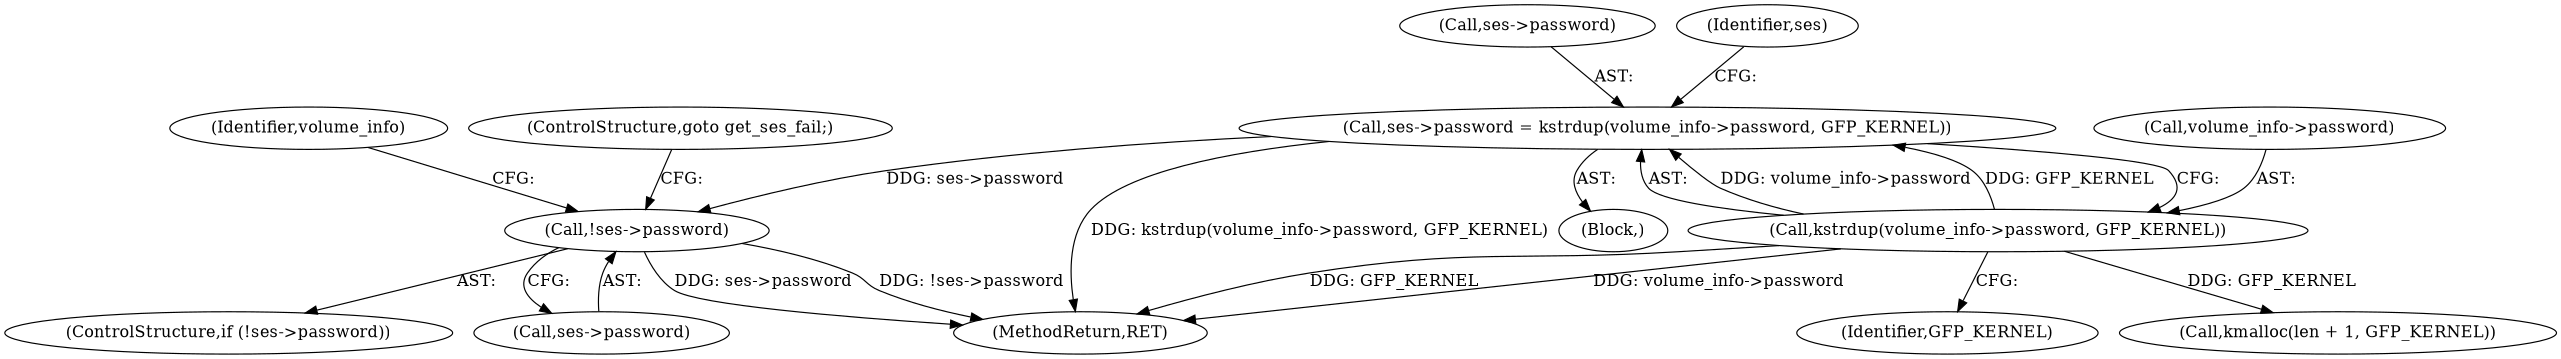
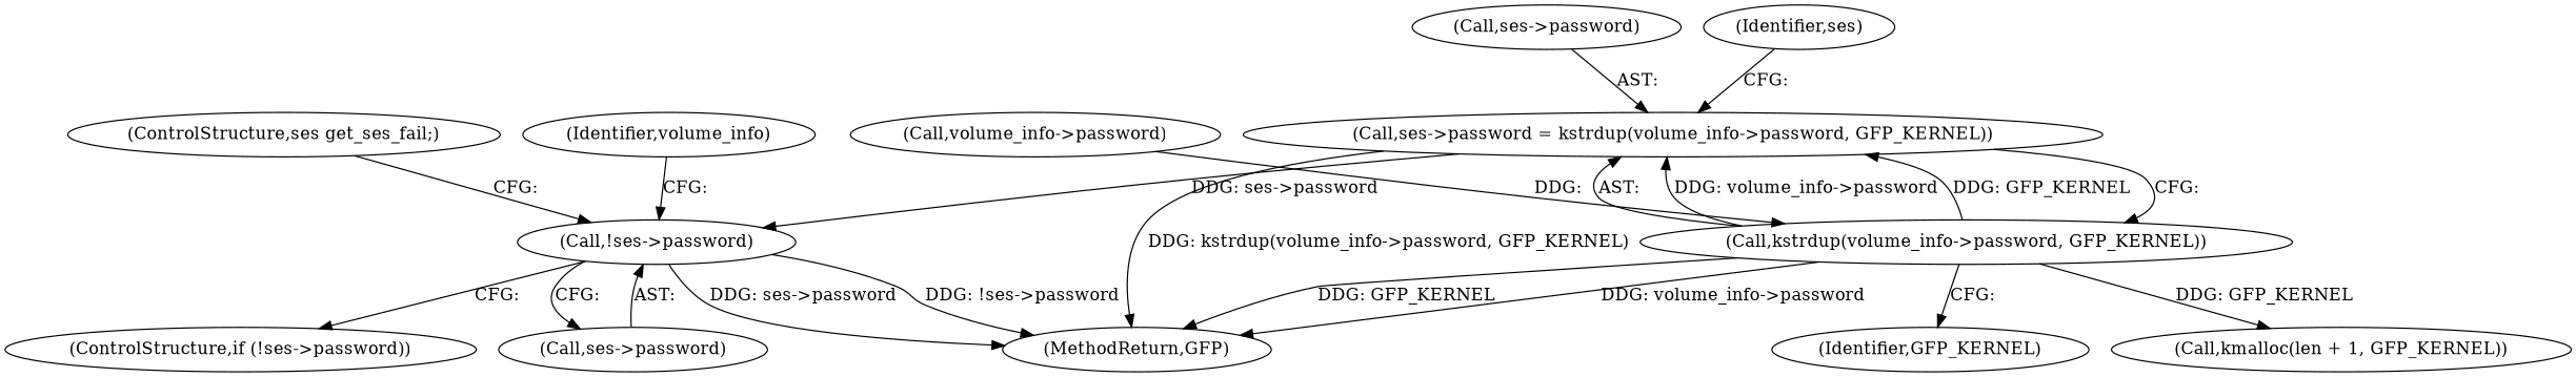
  digraph {
    n1 [label="(Call,!ses->password)"]
-   n2 [label="(MethodReturn,RET)"]
+   n2 [label="(MethodReturn,GFP)"]
    n3 [label="(ControlStructure,if (!ses->password))"]
    n4 [label="(Call,ses->password)"]
    n5 [label="(Call,ses->password = kstrdup(volume_info->password, GFP_KERNEL))"]
    n6 [label="(Call,kstrdup(volume_info->password, GFP_KERNEL))"]
-   n7 [label="(Block,)"]
    n8 [label="(Identifier,GFP_KERNEL)"]
    n9 [label="(Call,kmalloc(len + 1, GFP_KERNEL))"]
    n10 [label="(Call,ses->password)"]
    n11 [label="(Identifier,ses)"]
-   n12 [label="(ControlStructure,goto get_ses_fail;)"]
+   n12 [label="(ControlStructure,ses get_ses_fail;)"]
    n13 [label="(Identifier,volume_info)"]
    n14 [label="(Call,volume_info->password)"]
    n1 -> n2 [label="DDG: ses->password"]
    n1 -> n2 [label="DDG: !ses->password"]
-   n1 -> n3 [label="AST: "]
+   n1 -> n3 [label="CFG: "]
    n1 -> n4 [label="CFG: "]
    n4 -> n1 [label="AST: "]
    n5 -> n1 [label="DDG: ses->password"]
    n5 -> n2 [label="DDG: kstrdup(volume_info->password, GFP_KERNEL)"]
    n5 -> n6 [label="CFG: "]
-   n5 -> n7 [label="AST: "]
    n6 -> n2 [label="DDG: volume_info->password"]
    n6 -> n2 [label="DDG: GFP_KERNEL"]
    n6 -> n5 [label="AST: "]
    n6 -> n5 [label="DDG: volume_info->password"]
    n6 -> n5 [label="DDG: GFP_KERNEL"]
    n6 -> n8 [label="CFG: "]
    n6 -> n9 [label="DDG: GFP_KERNEL"]
    n10 -> n5 [label="AST: "]
    n11 -> n5 [label="CFG: "]
    n12 -> n1 [label="CFG: "]
    n13 -> n1 [label="CFG: "]
-   n14 -> n6 [label="AST: "]
+   n14 -> n6 [label="DDG: "]
  }
